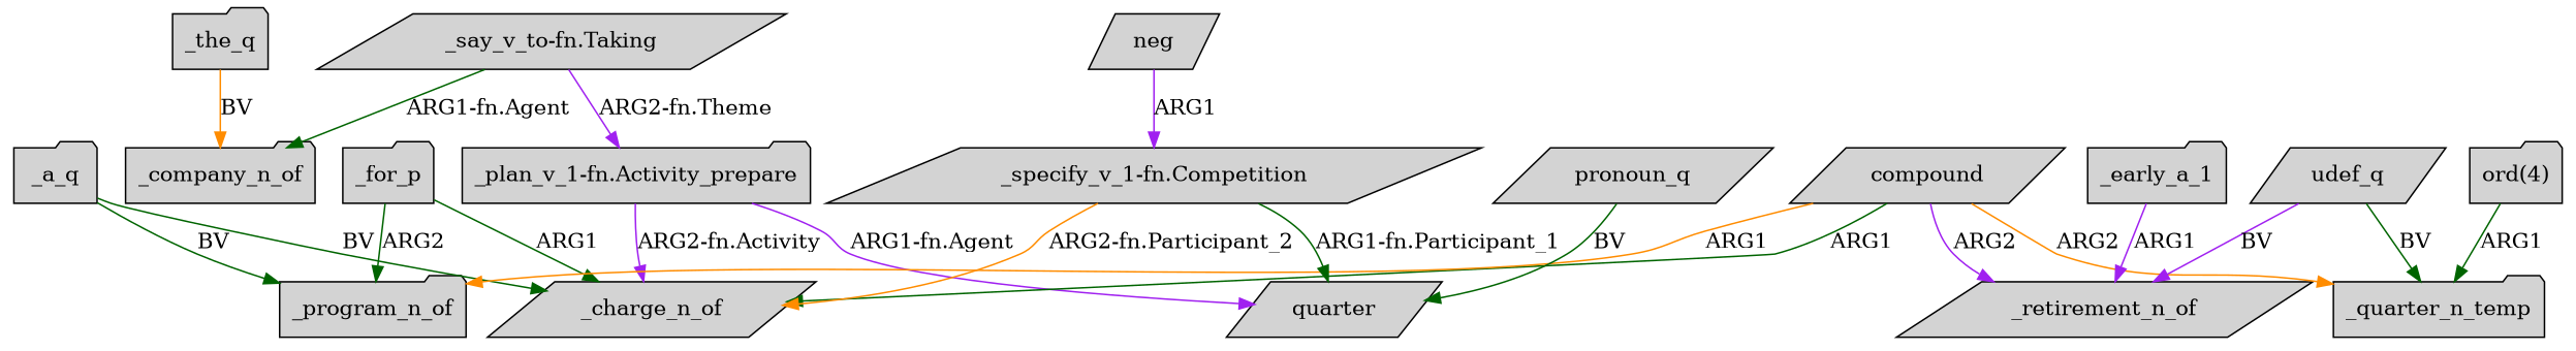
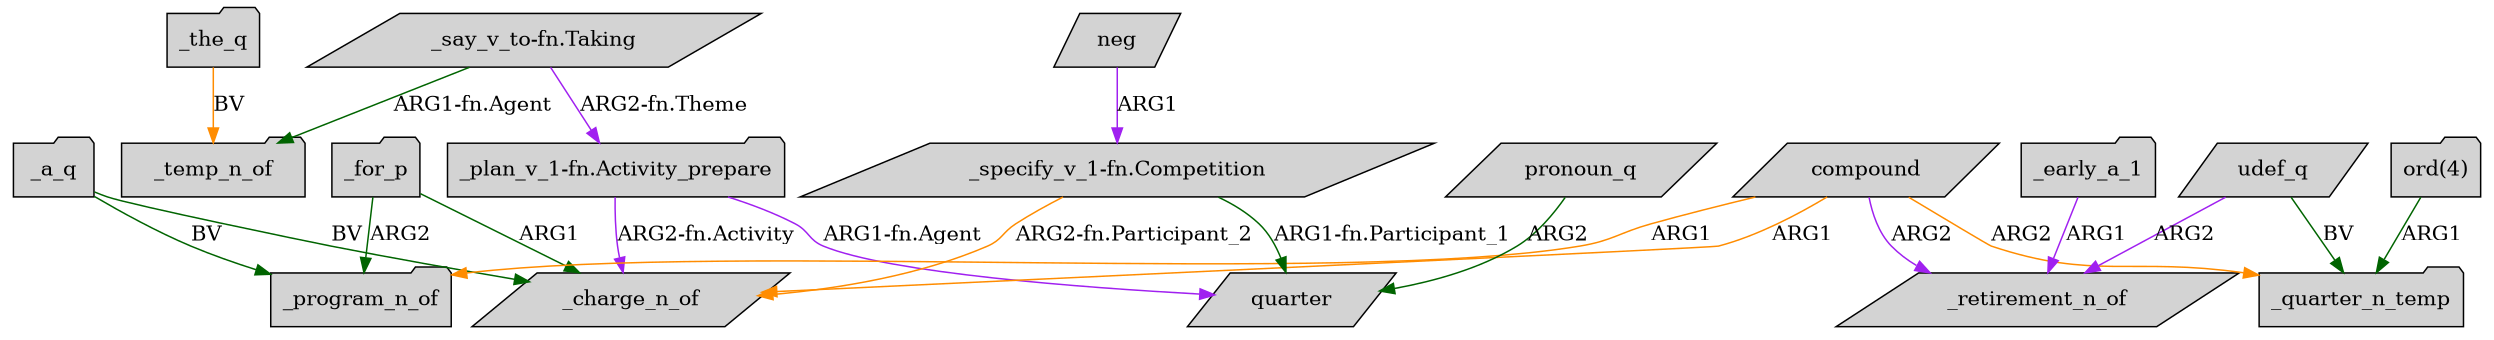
  digraph {
    node [shape=folder style=filled]
    edge [color=darkgreen]
-   _company_n_of
+   _company_n_of [label=_temp_n_of]
    "_say_v_to-fn.Taking" [shape=parallelogram]
    "_plan_v_1-fn.Activity_prepare"
    _charge_n_of [shape=parallelogram]
    n5 [label=quarter shape=parallelogram]
    _for_p
    _program_n_of
    _a_q
    compound [shape=parallelogram]
    _retirement_n_of [shape=parallelogram]
    _quarter_n_temp
    pronoun_q [shape=parallelogram]
    "_specify_v_1-fn.Competition" [shape=parallelogram]
    udef_q [shape=parallelogram]
    neg [shape=parallelogram]
    "ord(4)"
    _the_q
    _early_a_1
    "_say_v_to-fn.Taking" -> _company_n_of [label="ARG1-fn.Agent"]
    "_say_v_to-fn.Taking" -> "_plan_v_1-fn.Activity_prepare" [color=purple label="ARG2-fn.Theme"]
    "_plan_v_1-fn.Activity_prepare" -> _charge_n_of [color=purple label="ARG2-fn.Activity"]
    "_plan_v_1-fn.Activity_prepare" -> n5 [color=purple label="ARG1-fn.Agent"]
    _for_p -> _charge_n_of [label=ARG1]
    _for_p -> _program_n_of [label=ARG2]
    _a_q -> _charge_n_of [label=BV]
    _a_q -> _program_n_of [label=BV]
-   compound -> _charge_n_of [label=ARG1]
+   compound -> _charge_n_of [color=darkorange label=ARG1]
    compound -> _program_n_of [color=darkorange label=ARG1]
    compound -> _retirement_n_of [color=purple label=ARG2]
    compound -> _quarter_n_temp [color=darkorange label=ARG2]
-   pronoun_q -> n5 [label=BV]
+   pronoun_q -> n5 [label=ARG2]
    "_specify_v_1-fn.Competition" -> _charge_n_of [color=darkorange label="ARG2-fn.Participant_2"]
    "_specify_v_1-fn.Competition" -> n5 [label="ARG1-fn.Participant_1"]
-   udef_q -> _retirement_n_of [color=purple label=BV]
+   udef_q -> _retirement_n_of [color=purple label=ARG2]
    udef_q -> _quarter_n_temp [label=BV]
    neg -> "_specify_v_1-fn.Competition" [color=purple label=ARG1]
    "ord(4)" -> _quarter_n_temp [label=ARG1]
    _the_q -> _company_n_of [color=darkorange label=BV]
    _early_a_1 -> _retirement_n_of [color=purple label=ARG1]
  }
